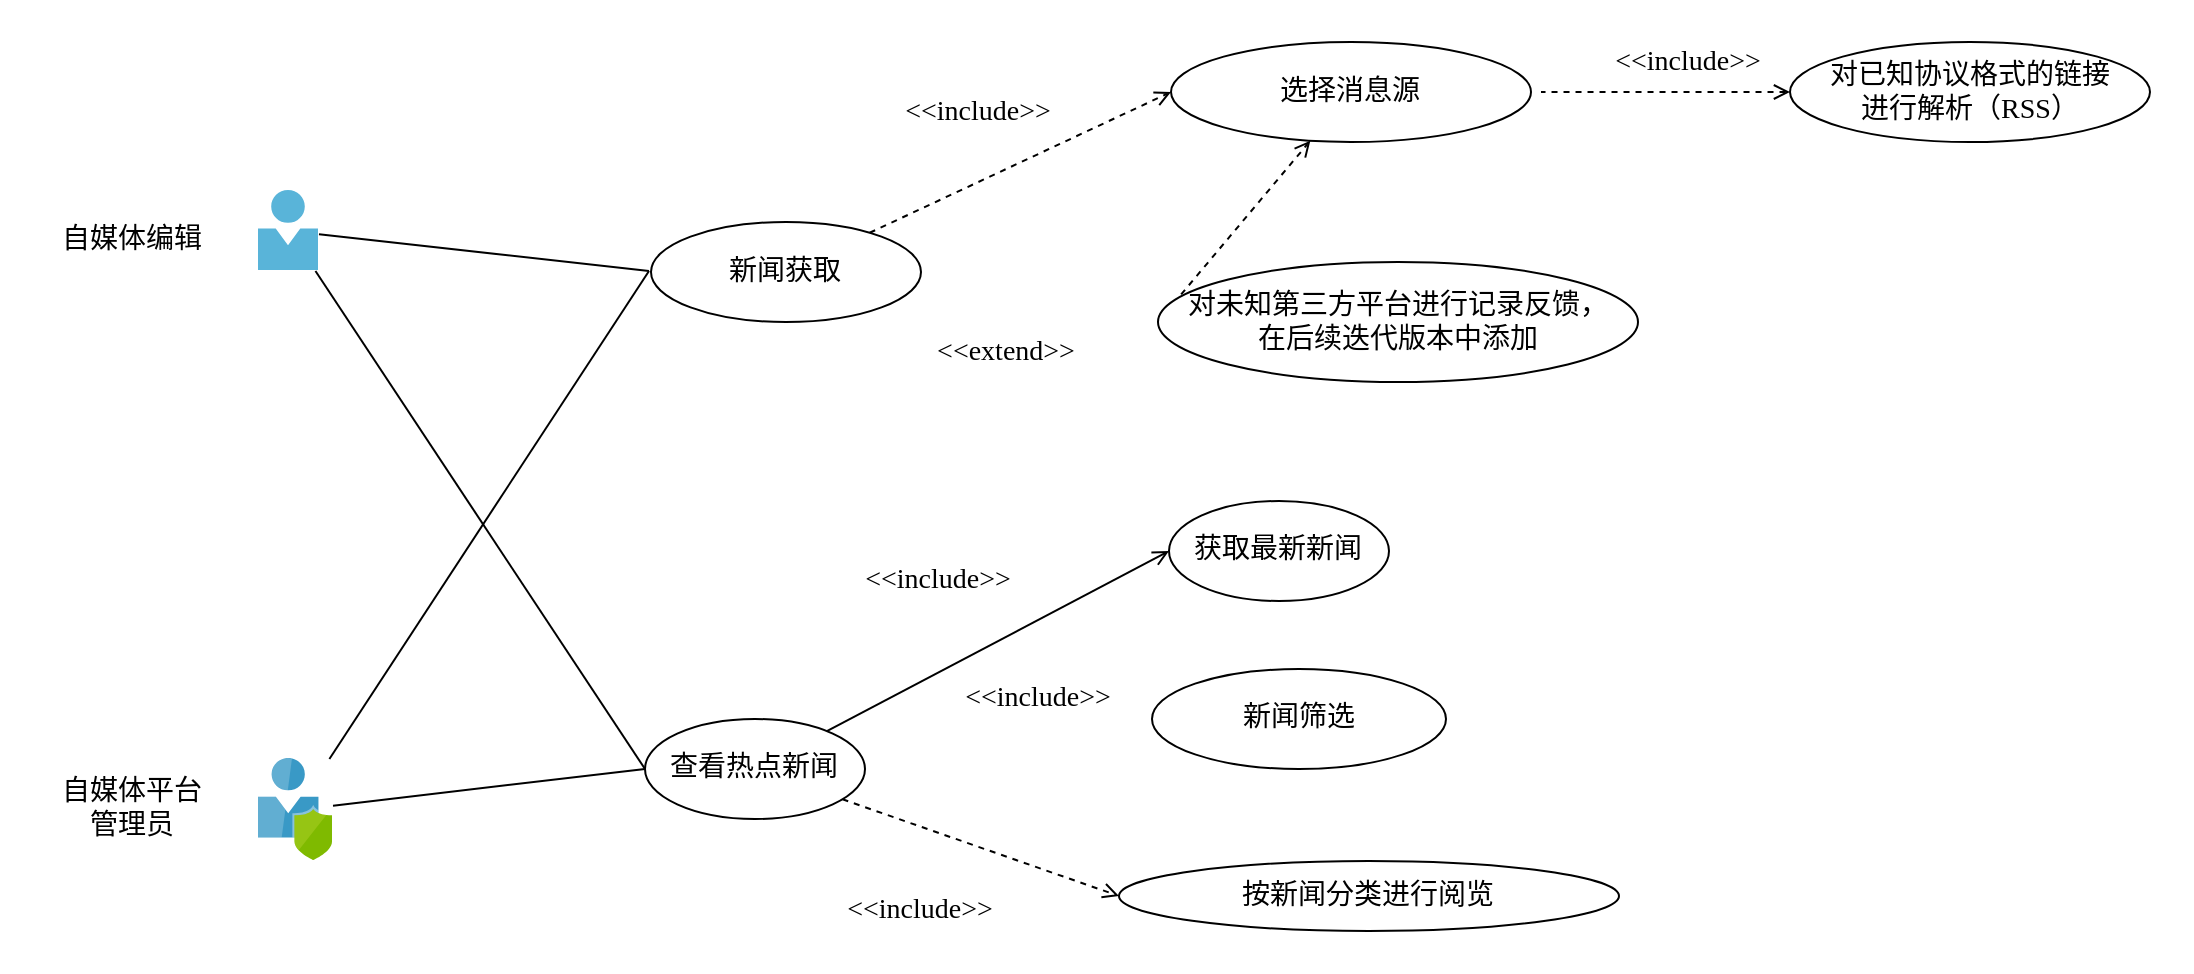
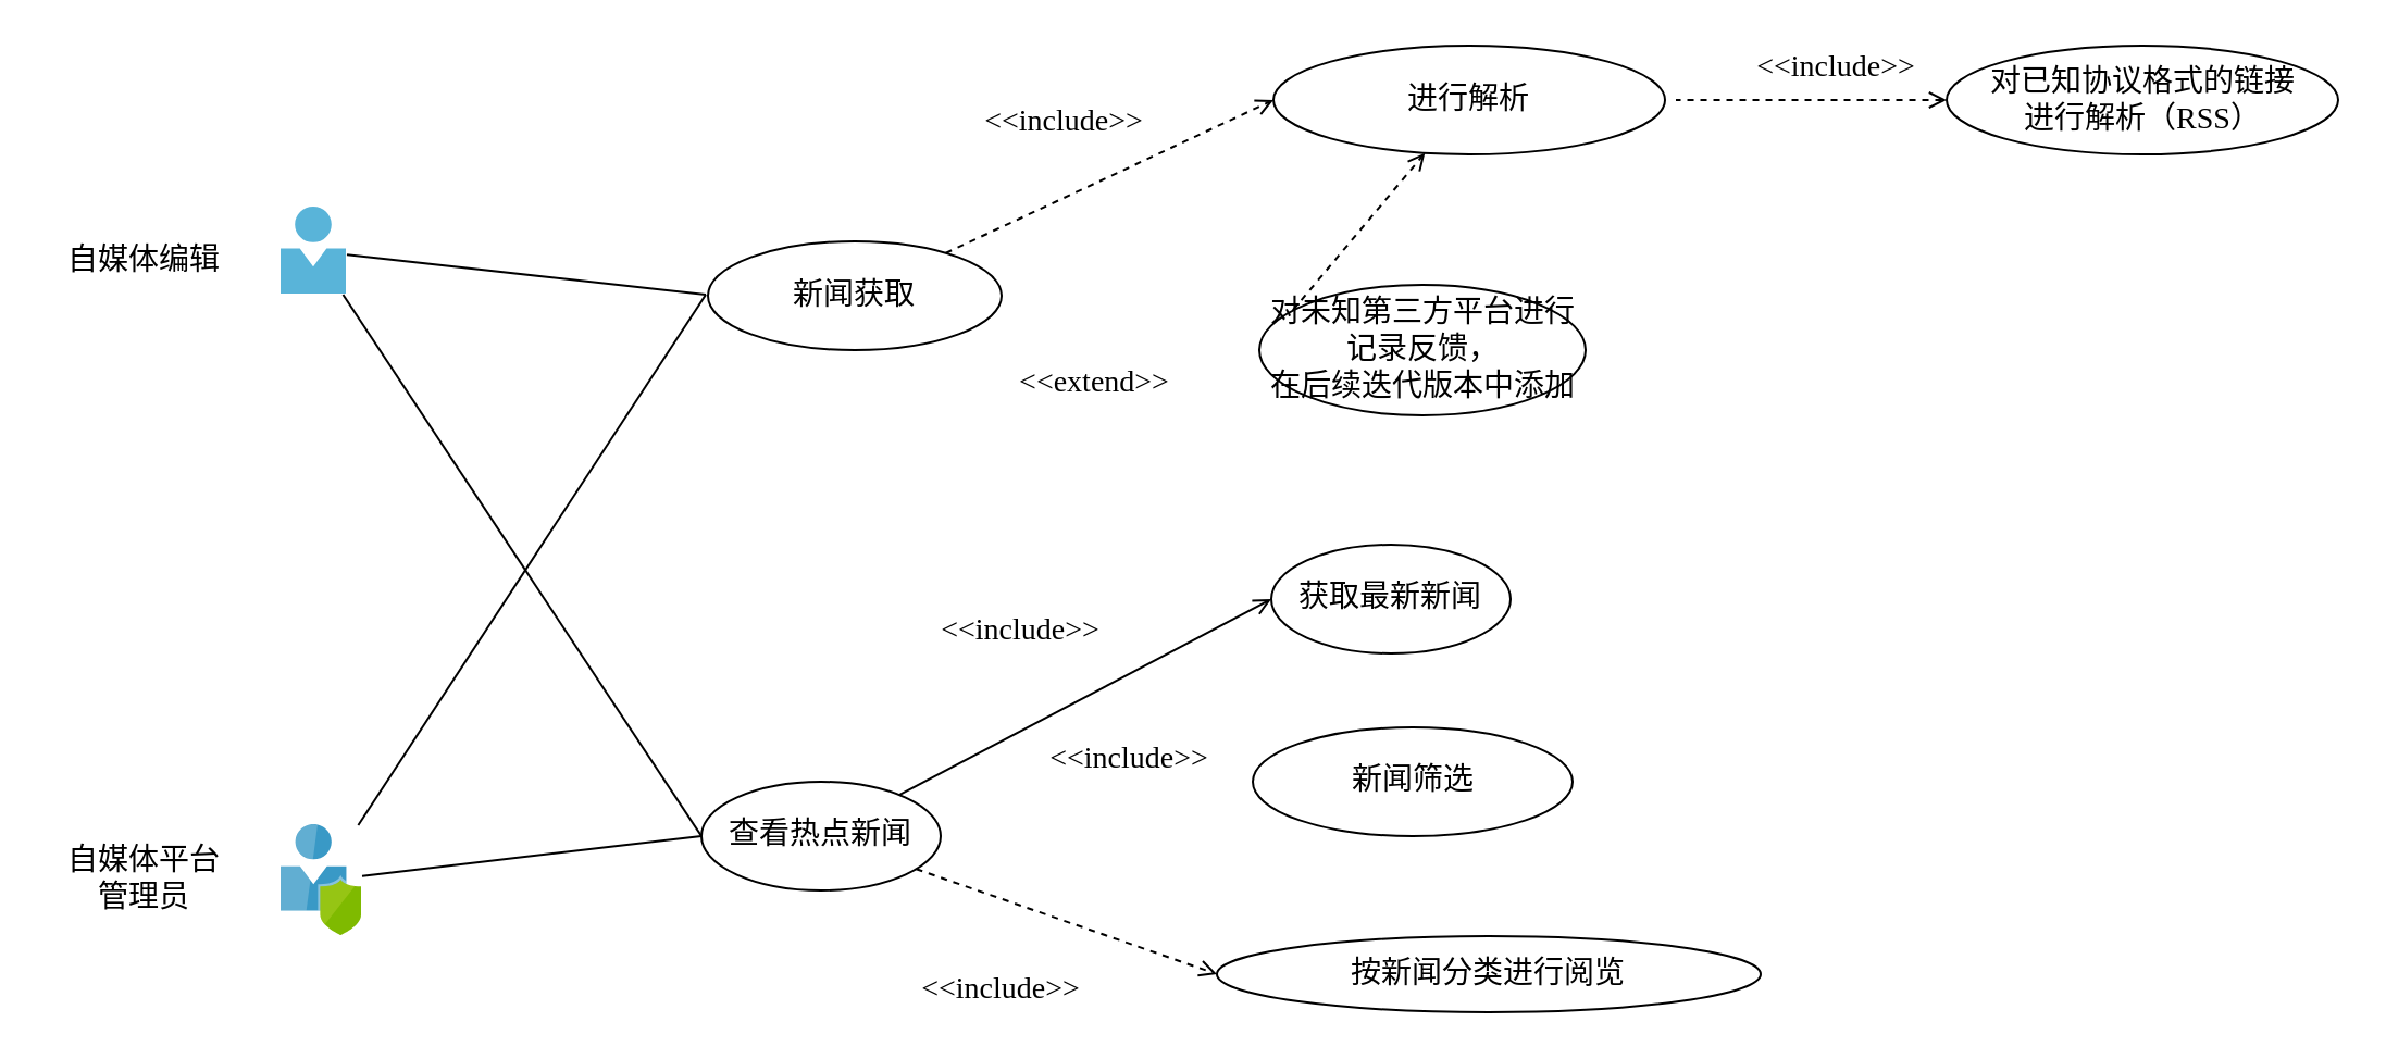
  <mxCell id="0" />
  <mxCell id="1" parent="0" />
  <mxCell id="2" style="rounded=0;orthogonalLoop=1;jettySize=auto;html=1;fontFamily=SF Mono;fontSize=14;endArrow=none;endFill=0;entryX=0;entryY=0.5;entryDx=0;entryDy=0;" parent="1" source="4" edge="1"><mxGeometry relative="1" as="geometry"><mxPoint x="324" y="135" as="targetPoint" /></mxGeometry></mxCell>
  <mxCell id="3" style="edgeStyle=none;rounded=0;orthogonalLoop=1;jettySize=auto;html=1;entryX=0;entryY=0.5;entryDx=0;entryDy=0;startArrow=none;startFill=0;endArrow=none;endFill=0;fontFamily=SF Mono;fontSize=14;" parent="1" source="4" target="17" edge="1"><mxGeometry relative="1" as="geometry" /></mxCell>
  <mxCell id="4" value="" style="aspect=fixed;html=1;points=[];align=center;image;fontSize=12;image=img/lib/mscae/Person.svg;fontFamily=SF Mono;" parent="1" vertex="1"><mxGeometry x="129" y="95" width="30" height="40" as="geometry" /></mxCell>
  <mxCell id="5" style="edgeStyle=none;rounded=0;orthogonalLoop=1;jettySize=auto;html=1;endArrow=none;endFill=0;fontFamily=SF Mono;fontSize=14;entryX=0;entryY=0.5;entryDx=0;entryDy=0;" parent="1" source="7" target="17" edge="1"><mxGeometry relative="1" as="geometry"><mxPoint x="289" y="325" as="targetPoint" /></mxGeometry></mxCell>
  <mxCell id="6" style="edgeStyle=none;rounded=0;orthogonalLoop=1;jettySize=auto;html=1;entryX=0;entryY=0.5;entryDx=0;entryDy=0;startArrow=none;startFill=0;endArrow=none;endFill=0;fontFamily=SF Mono;fontSize=14;" parent="1" source="7" edge="1"><mxGeometry relative="1" as="geometry"><mxPoint x="324" y="135" as="targetPoint" /></mxGeometry></mxCell>
  <mxCell id="7" value="" style="aspect=fixed;html=1;points=[];align=center;image;fontSize=12;image=img/lib/mscae/User_Privacy.svg;fontFamily=SF Mono;" parent="1" vertex="1"><mxGeometry x="129" y="379" width="37" height="51" as="geometry" /></mxCell>
  <mxCell id="8" value="自媒体编辑" style="text;html=1;strokeColor=none;fillColor=none;align=center;verticalAlign=middle;whiteSpace=wrap;rounded=0;fontFamily=SF Mono;fontStyle=0;fontSize=14;" parent="1" vertex="1"><mxGeometry x="20.5" y="105" width="90" height="30" as="geometry" /></mxCell>
  <mxCell id="9" value="自媒体平台&lt;br style=&quot;font-size: 14px;&quot;&gt;管理员" style="text;html=1;strokeColor=none;fillColor=none;align=center;verticalAlign=middle;whiteSpace=wrap;rounded=0;fontFamily=SF Mono;fontStyle=0;fontSize=14;" parent="1" vertex="1"><mxGeometry x="20.5" y="389" width="90" height="30" as="geometry" /></mxCell>
  <mxCell id="10" style="edgeStyle=none;rounded=0;orthogonalLoop=1;jettySize=auto;html=1;entryX=0;entryY=0.5;entryDx=0;entryDy=0;dashed=0;startArrow=none;startFill=0;endArrow=open;endFill=0;fontFamily=SF Mono;fontSize=14;" parent="1" source="17" target="13" edge="1"><mxGeometry relative="1" as="geometry"><mxPoint x="469" y="325" as="sourcePoint" /></mxGeometry></mxCell>
  <mxCell id="11" style="edgeStyle=none;rounded=0;orthogonalLoop=1;jettySize=auto;html=1;entryX=0;entryY=0.5;entryDx=0;entryDy=0;dashed=1;startArrow=none;startFill=0;endArrow=open;endFill=0;fontFamily=SF Mono;fontSize=14;fillColor=#d5e8d4;strokeColor=#000000;" parent="1" source="17" target="15" edge="1"><mxGeometry relative="1" as="geometry"><mxPoint x="469" y="325" as="sourcePoint" /></mxGeometry></mxCell>
  <mxCell id="12" value="" style="edgeStyle=none;rounded=0;orthogonalLoop=1;jettySize=auto;html=1;endArrow=none;endFill=0;fontFamily=SF Mono;fontSize=14;" parent="1" edge="1"><mxGeometry relative="1" as="geometry"><mxPoint x="469" y="25" as="sourcePoint" /></mxGeometry></mxCell>
  <mxCell id="13" value="获取最新新闻" style="ellipse;whiteSpace=wrap;html=1;fontFamily=SF Mono;fontSize=14;" parent="1" vertex="1"><mxGeometry x="584" y="250" width="110" height="50" as="geometry" /></mxCell>
  <mxCell id="14" value="新闻筛选" style="ellipse;whiteSpace=wrap;html=1;fontFamily=SF Mono;fontSize=14;" parent="1" vertex="1"><mxGeometry x="575.5" y="334" width="147" height="50" as="geometry" /></mxCell>
  <mxCell id="15" value="按新闻分类进行阅览" style="ellipse;whiteSpace=wrap;html=1;fontFamily=SF Mono;fontSize=14;" parent="1" vertex="1"><mxGeometry x="559" y="430" width="250" height="35" as="geometry" /></mxCell>
  <mxCell id="16" value="&amp;lt;&amp;lt;include&amp;gt;&amp;gt;" style="text;html=1;strokeColor=none;fillColor=none;align=center;verticalAlign=middle;whiteSpace=wrap;rounded=0;fontFamily=SF Mono;fontSize=14;rotation=0;" parent="1" vertex="1"><mxGeometry x="419" y="280" width="100" height="20" as="geometry" /></mxCell>
  <mxCell id="17" value="查看热点新闻" style="ellipse;whiteSpace=wrap;html=1;fontFamily=SF Mono;fontSize=14;" parent="1" vertex="1"><mxGeometry x="322" y="359" width="110" height="50" as="geometry" /></mxCell>
  <mxCell id="18" value="&amp;lt;&amp;lt;include&amp;gt;&amp;gt;" style="text;html=1;strokeColor=none;fillColor=none;align=center;verticalAlign=middle;whiteSpace=wrap;rounded=0;fontFamily=SF Mono;fontSize=14;rotation=0;" parent="1" vertex="1"><mxGeometry x="410" y="445" width="100" height="20" as="geometry" /></mxCell>
  <mxCell id="19" value="&amp;lt;&amp;lt;include&amp;gt;&amp;gt;" style="text;html=1;strokeColor=none;fillColor=none;align=center;verticalAlign=middle;whiteSpace=wrap;rounded=0;fontFamily=SF Mono;fontSize=14;rotation=0;" parent="1" vertex="1"><mxGeometry x="469" y="339" width="100" height="20" as="geometry" /></mxCell>
  <mxCell id="20" value="新闻获取" style="ellipse;whiteSpace=wrap;html=1;fontFamily=SF Mono;fontSize=14;" parent="1" vertex="1"><mxGeometry x="325" y="110.5" width="135" height="50" as="geometry" /></mxCell>
  <mxCell id="21" value="&amp;lt;&amp;lt;extend&amp;gt;&amp;gt;" style="text;html=1;strokeColor=none;fillColor=none;align=center;verticalAlign=middle;whiteSpace=wrap;rounded=0;fontFamily=SF Mono;fontSize=14;rotation=0;" parent="1" vertex="1"><mxGeometry x="453" y="166" width="100" height="20" as="geometry" /></mxCell>
- <mxCell id="22" value="选择消息源" style="ellipse;whiteSpace=wrap;html=1;fontFamily=SF Mono;fontSize=14;" parent="1" vertex="1"><mxGeometry x="585" y="20.5" width="180" height="50" as="geometry" /></mxCell>
+ <mxCell id="22" value="进行解析" style="ellipse;whiteSpace=wrap;html=1;fontFamily=SF Mono;fontSize=14;" parent="1" vertex="1"><mxGeometry x="585" y="20.5" width="180" height="50" as="geometry" /></mxCell>
  <mxCell id="23" style="edgeStyle=none;rounded=0;orthogonalLoop=1;jettySize=auto;html=1;entryX=0;entryY=0.5;entryDx=0;entryDy=0;dashed=1;startArrow=none;startFill=0;endArrow=open;endFill=0;fontFamily=SF Mono;fontSize=14;" parent="1" source="20" target="22" edge="1"><mxGeometry relative="1" as="geometry"><mxPoint x="445" y="364" as="sourcePoint" /><mxPoint x="570" y="233.5" as="targetPoint" /></mxGeometry></mxCell>
  <mxCell id="24" style="edgeStyle=none;rounded=0;orthogonalLoop=1;jettySize=auto;html=1;exitX=0;exitY=0.5;exitDx=0;exitDy=0;dashed=1;startArrow=open;startFill=0;endArrow=none;endFill=0;fontFamily=SF Mono;" parent="1" source="25" edge="1"><mxGeometry relative="1" as="geometry"><mxPoint x="770" y="45.5" as="targetPoint" /></mxGeometry></mxCell>
  <mxCell id="25" value="对已知协议格式的链接&lt;br&gt;进行解析（RSS）" style="ellipse;whiteSpace=wrap;html=1;fontFamily=SF Mono;fontSize=14;" parent="1" vertex="1"><mxGeometry x="894.5" y="20.5" width="180" height="50" as="geometry" /></mxCell>
  <mxCell id="26" style="rounded=0;orthogonalLoop=1;jettySize=auto;html=1;exitX=0;exitY=0.5;exitDx=0;exitDy=0;startArrow=none;startFill=0;endArrow=open;endFill=0;dashed=1;" edge="1" parent="1" source="27" target="22"><mxGeometry relative="1" as="geometry" /></mxCell>
- <mxCell id="27" value="对未知第三方平台进行记录反馈，&lt;br&gt;在后续迭代版本中添加" style="ellipse;whiteSpace=wrap;html=1;fontFamily=SF Mono;fontSize=14;" parent="1" vertex="1"><mxGeometry x="578.5" y="130.5" width="240" height="60" as="geometry" /></mxCell>
+ <mxCell id="27" value="对未知第三方平台进行记录反馈，&lt;br&gt;在后续迭代版本中添加" style="ellipse;whiteSpace=wrap;html=1;fontFamily=SF Mono;fontSize=14;" parent="1" vertex="1"><mxGeometry x="578.5" y="130.5" width="150" height="60" as="geometry" /></mxCell>
  <mxCell id="28" value="&amp;lt;&amp;lt;include&amp;gt;&amp;gt;" style="text;html=1;strokeColor=none;fillColor=none;align=center;verticalAlign=middle;whiteSpace=wrap;rounded=0;fontFamily=SF Mono;fontSize=14;rotation=0;" parent="1" vertex="1"><mxGeometry x="439" y="45.5" width="100" height="20" as="geometry" /></mxCell>
  <mxCell id="29" value="&amp;lt;&amp;lt;include&amp;gt;&amp;gt;" style="text;html=1;strokeColor=none;fillColor=none;align=center;verticalAlign=middle;whiteSpace=wrap;rounded=0;fontFamily=SF Mono;fontSize=14;rotation=0;" parent="1" vertex="1"><mxGeometry x="794.333" y="20.5" width="100" height="20" as="geometry" /></mxCell>
